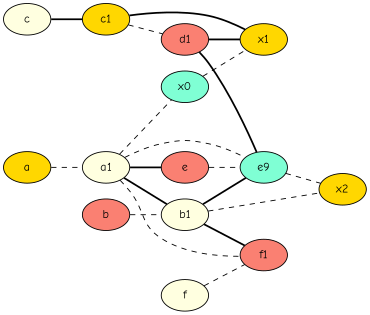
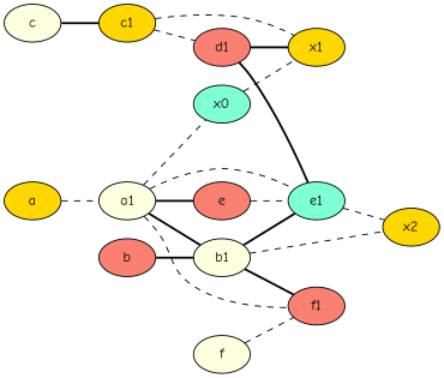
  graph {
    fontname="Comic Neue"
    rankdir=LR
    node [fillcolor=salmon fontname="Comic Neue" labelfontsize=50 style=filled]
    edge [fontname="Comic Neue" style=dashed]
    d1
    x1 [fillcolor=gold]
-   e1 [fillcolor=aquamarine label=e9]
+   e1 [fillcolor=aquamarine]
    x2 [fillcolor=gold]
    b1 [fillcolor=lightyellow]
    f1
    c1 [fillcolor=gold]
    a1 [fillcolor=lightyellow]
    x0 [fillcolor=aquamarine]
    e
    c [fillcolor=lightyellow]
    f [fillcolor=lightyellow]
    b
    a [fillcolor=gold]
    d1 -- x1 [style=bold]
    d1 -- e1 [style=bold]
    e1 -- x2
    b1 -- e1 [style=bold]
    b1 -- x2
    b1 -- f1 [style=bold]
    c1 -- d1
-   c1 -- x1 [style=bold]
+   c1 -- x1
    a1 -- e1
    a1 -- b1 [style=bold]
    a1 -- f1
    a1 -- x0
    a1 -- e [style=bold]
    x0 -- x1
    e -- e1
    c -- c1 [style=bold]
    f -- f1
-   b -- b1
+   b -- b1 [style=bold]
    a -- a1
  }
